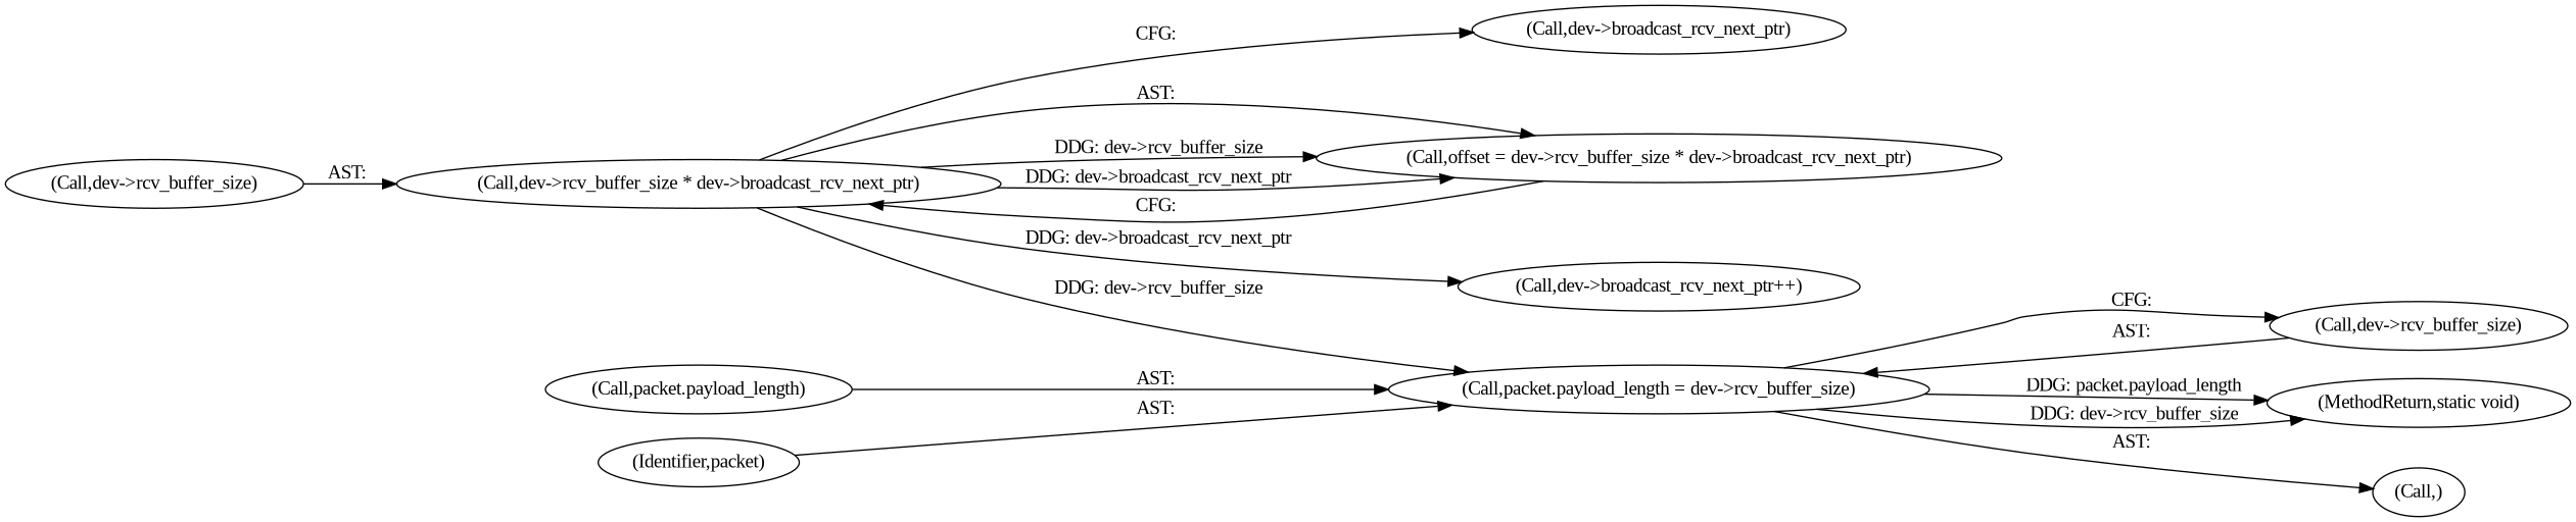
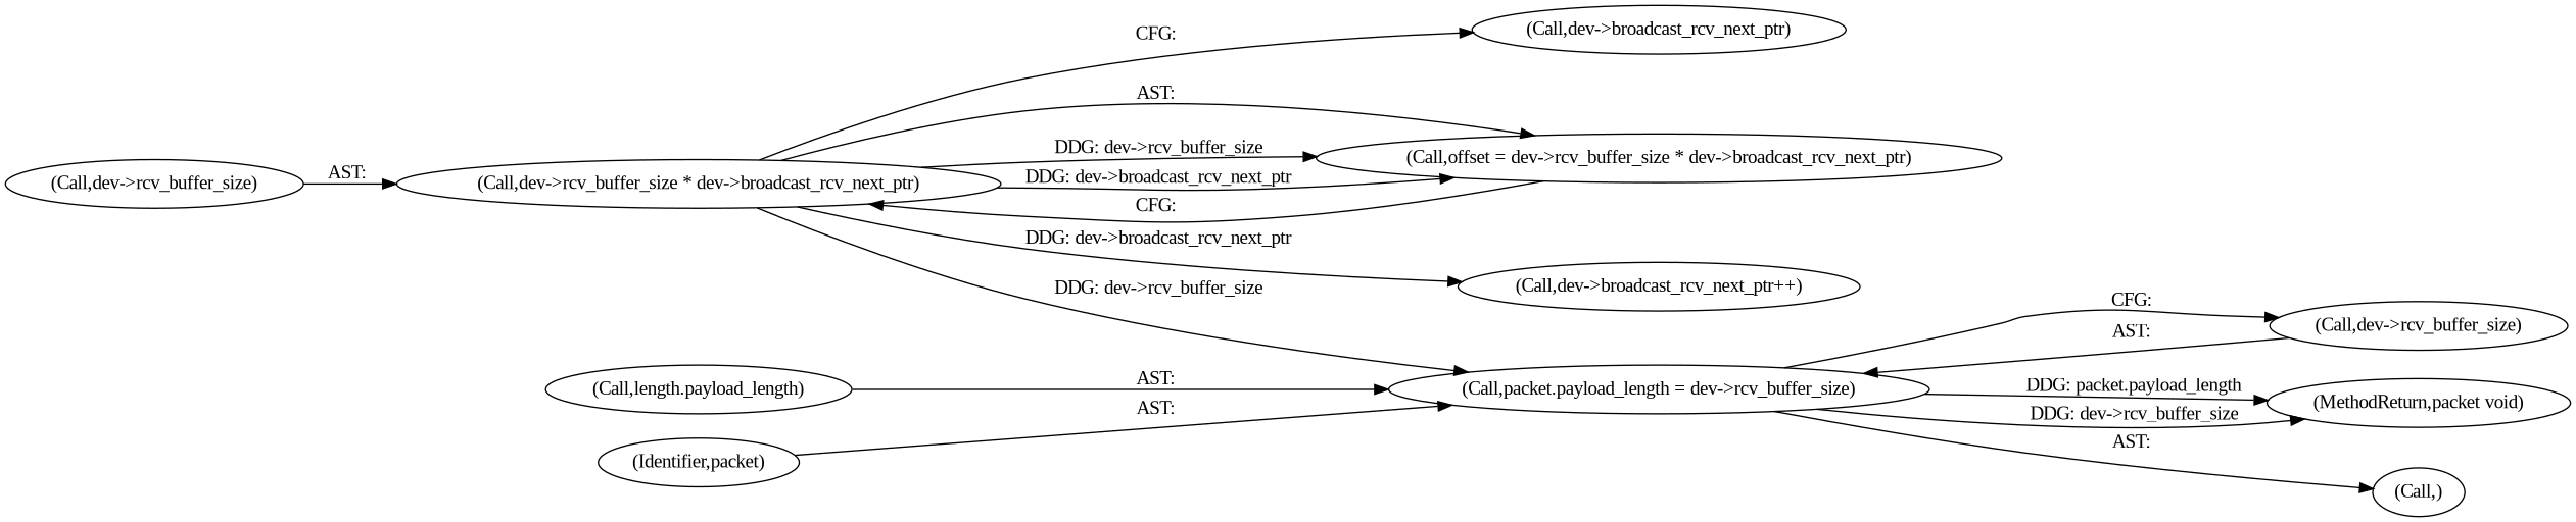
  digraph {
    fontname="Liberation Serif"
    rankdir=LR
    node [fontname="Liberation Serif"]
    edge [fontname="Liberation Serif"]
    n1 [label="(Call,packet.payload_length = dev->rcv_buffer_size)"]
    n2 [label="(Call,dev->rcv_buffer_size)"]
-   n3 [label="(MethodReturn,static void)"]
+   n3 [label="(MethodReturn,packet void)"]
    n4 [label="(Call,)"]
    n5 [label="(Call,dev->rcv_buffer_size * dev->broadcast_rcv_next_ptr)"]
    n6 [label="(Call,dev->broadcast_rcv_next_ptr)"]
    n7 [label="(Call,offset = dev->rcv_buffer_size * dev->broadcast_rcv_next_ptr)"]
    n8 [label="(Call,dev->broadcast_rcv_next_ptr++)"]
-   n9 [label="(Call,packet.payload_length)"]
+   n9 [label="(Call,length.payload_length)"]
    n10 [label="(Call,dev->rcv_buffer_size)"]
    n11 [label="(Identifier,packet)"]
    n1 -> n2 [label="CFG: "]
    n1 -> n3 [label="DDG: packet.payload_length"]
    n1 -> n3 [label="DDG: dev->rcv_buffer_size"]
    n1 -> n4 [label="AST: "]
    n2 -> n1 [label="AST: "]
    n5 -> n1 [label="DDG: dev->rcv_buffer_size"]
    n5 -> n6 [label="CFG: "]
    n5 -> n7 [label="AST: "]
    n5 -> n7 [label="DDG: dev->rcv_buffer_size"]
    n5 -> n7 [label="DDG: dev->broadcast_rcv_next_ptr"]
    n5 -> n8 [label="DDG: dev->broadcast_rcv_next_ptr"]
    n7 -> n5 [label="CFG: "]
    n9 -> n1 [label="AST: "]
    n10 -> n5 [label="AST: "]
    n11 -> n1 [label="AST: "]
  }
